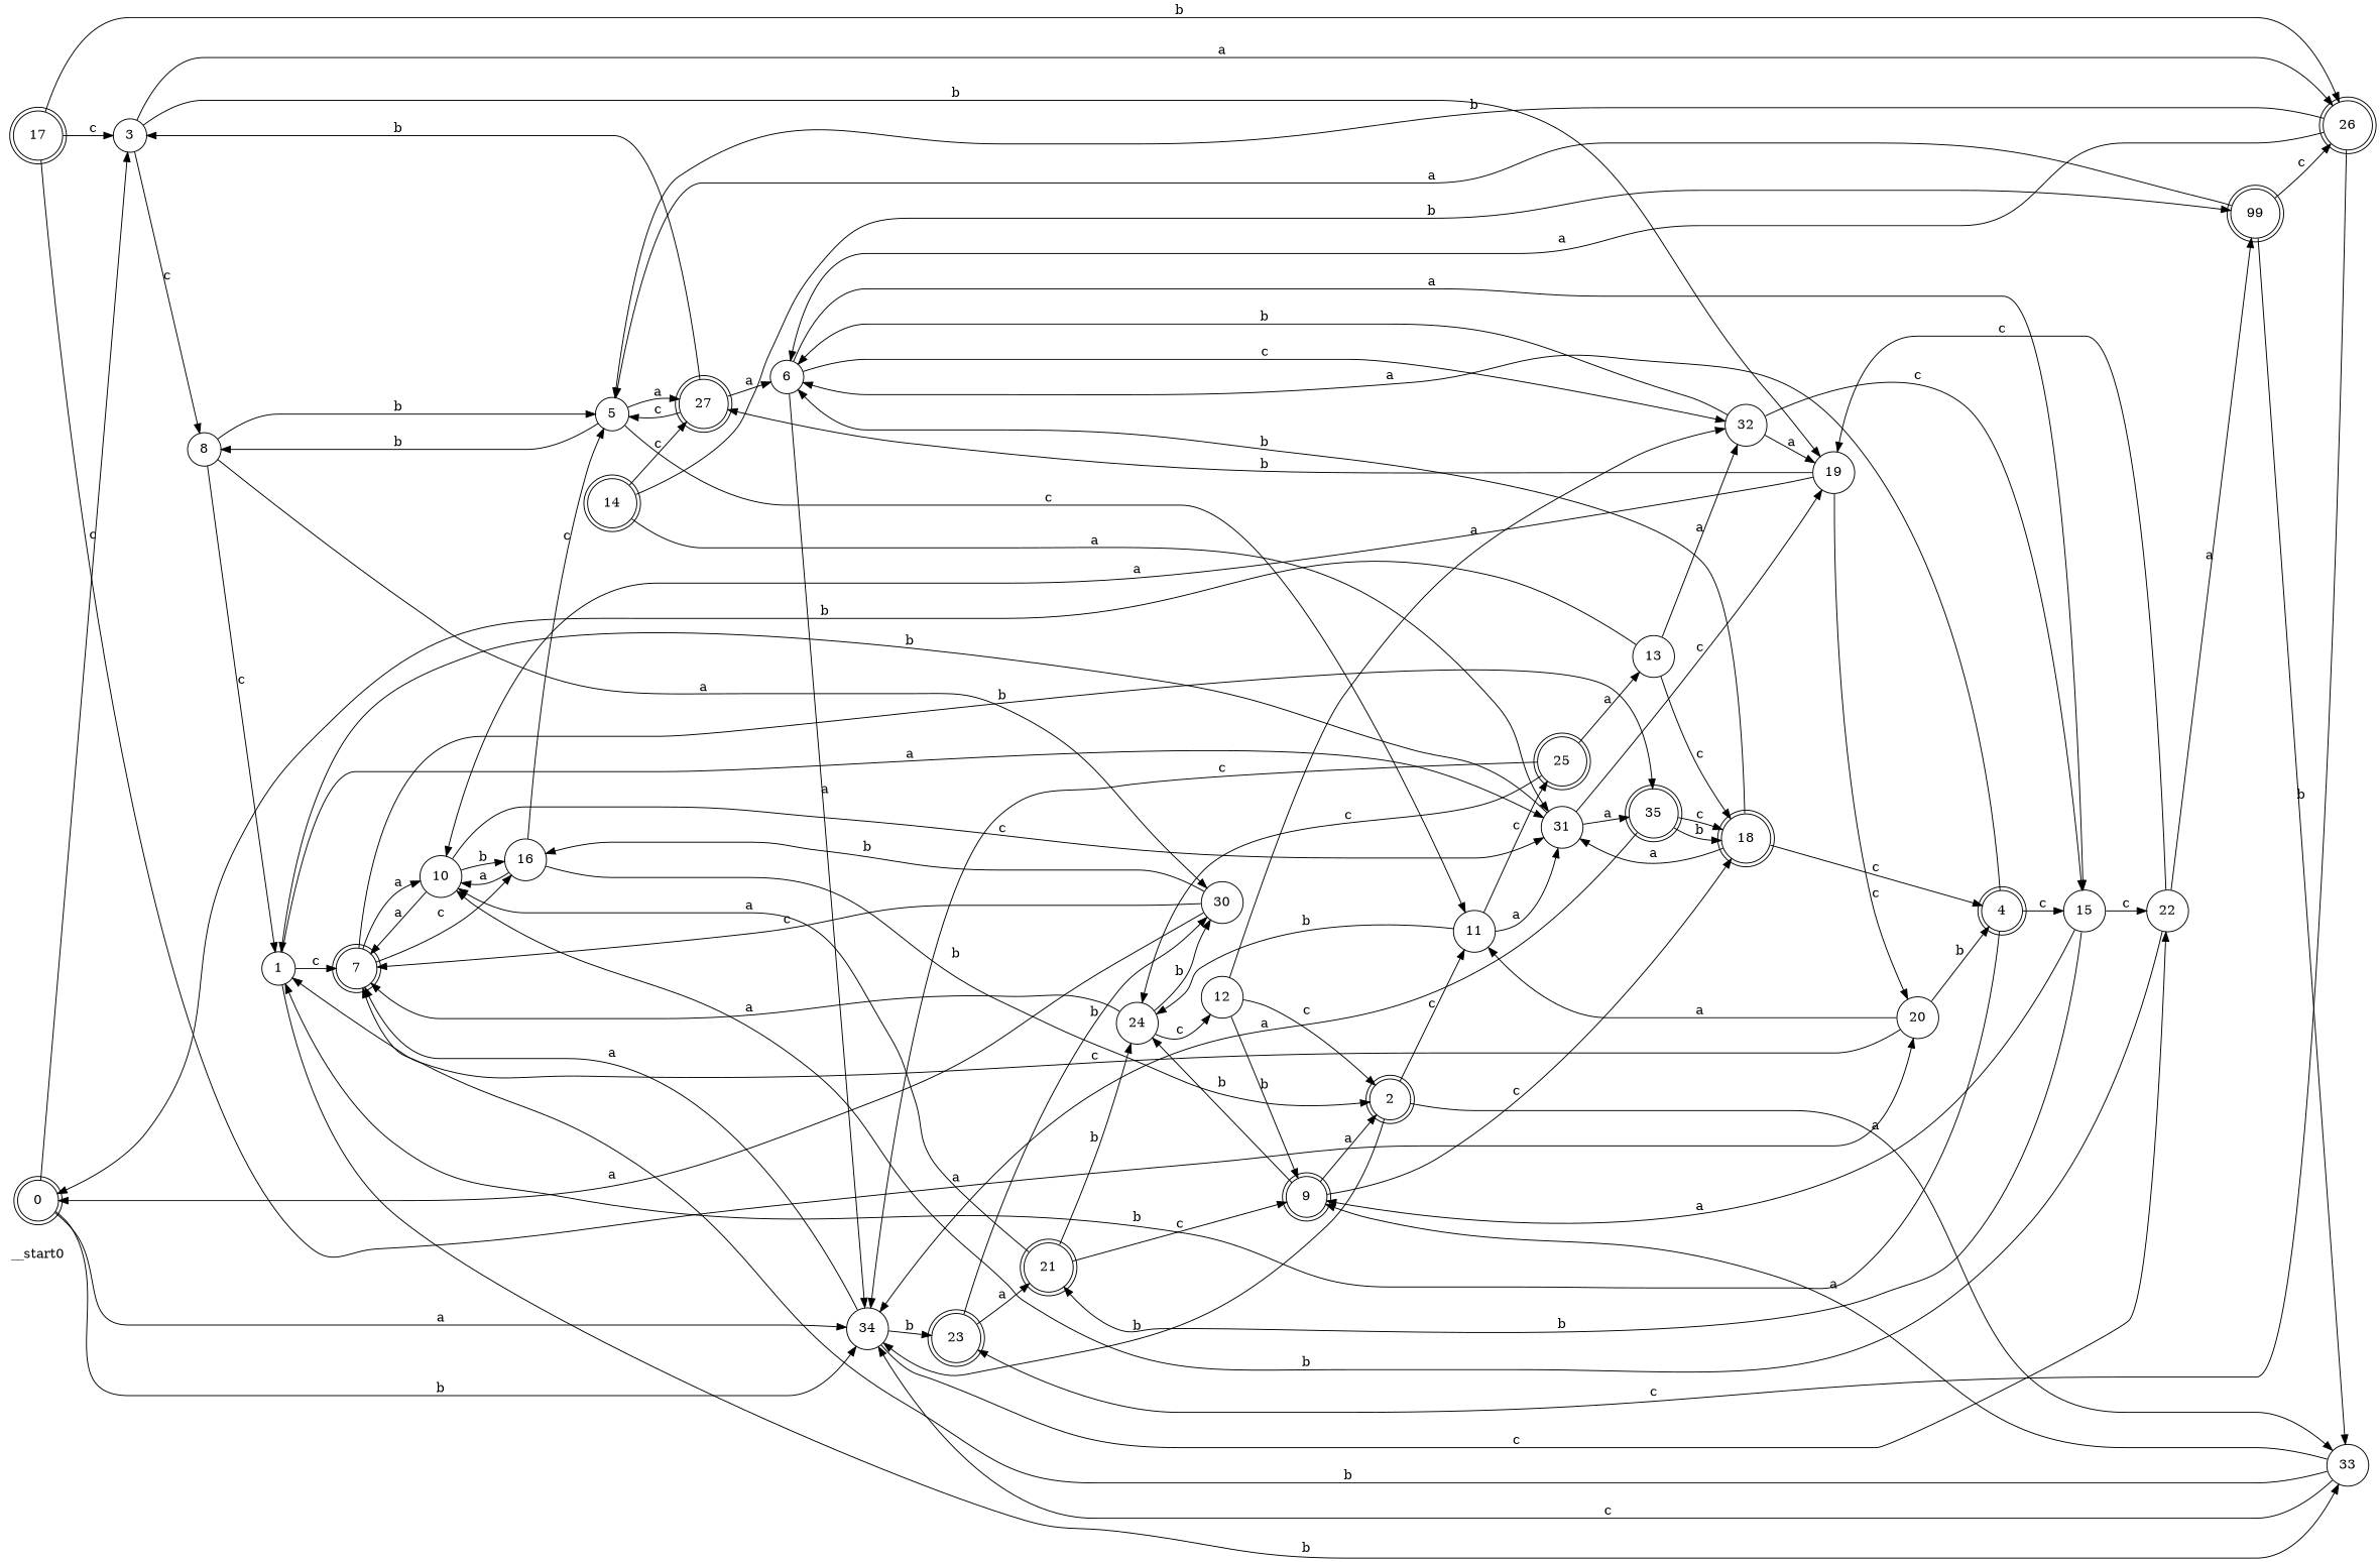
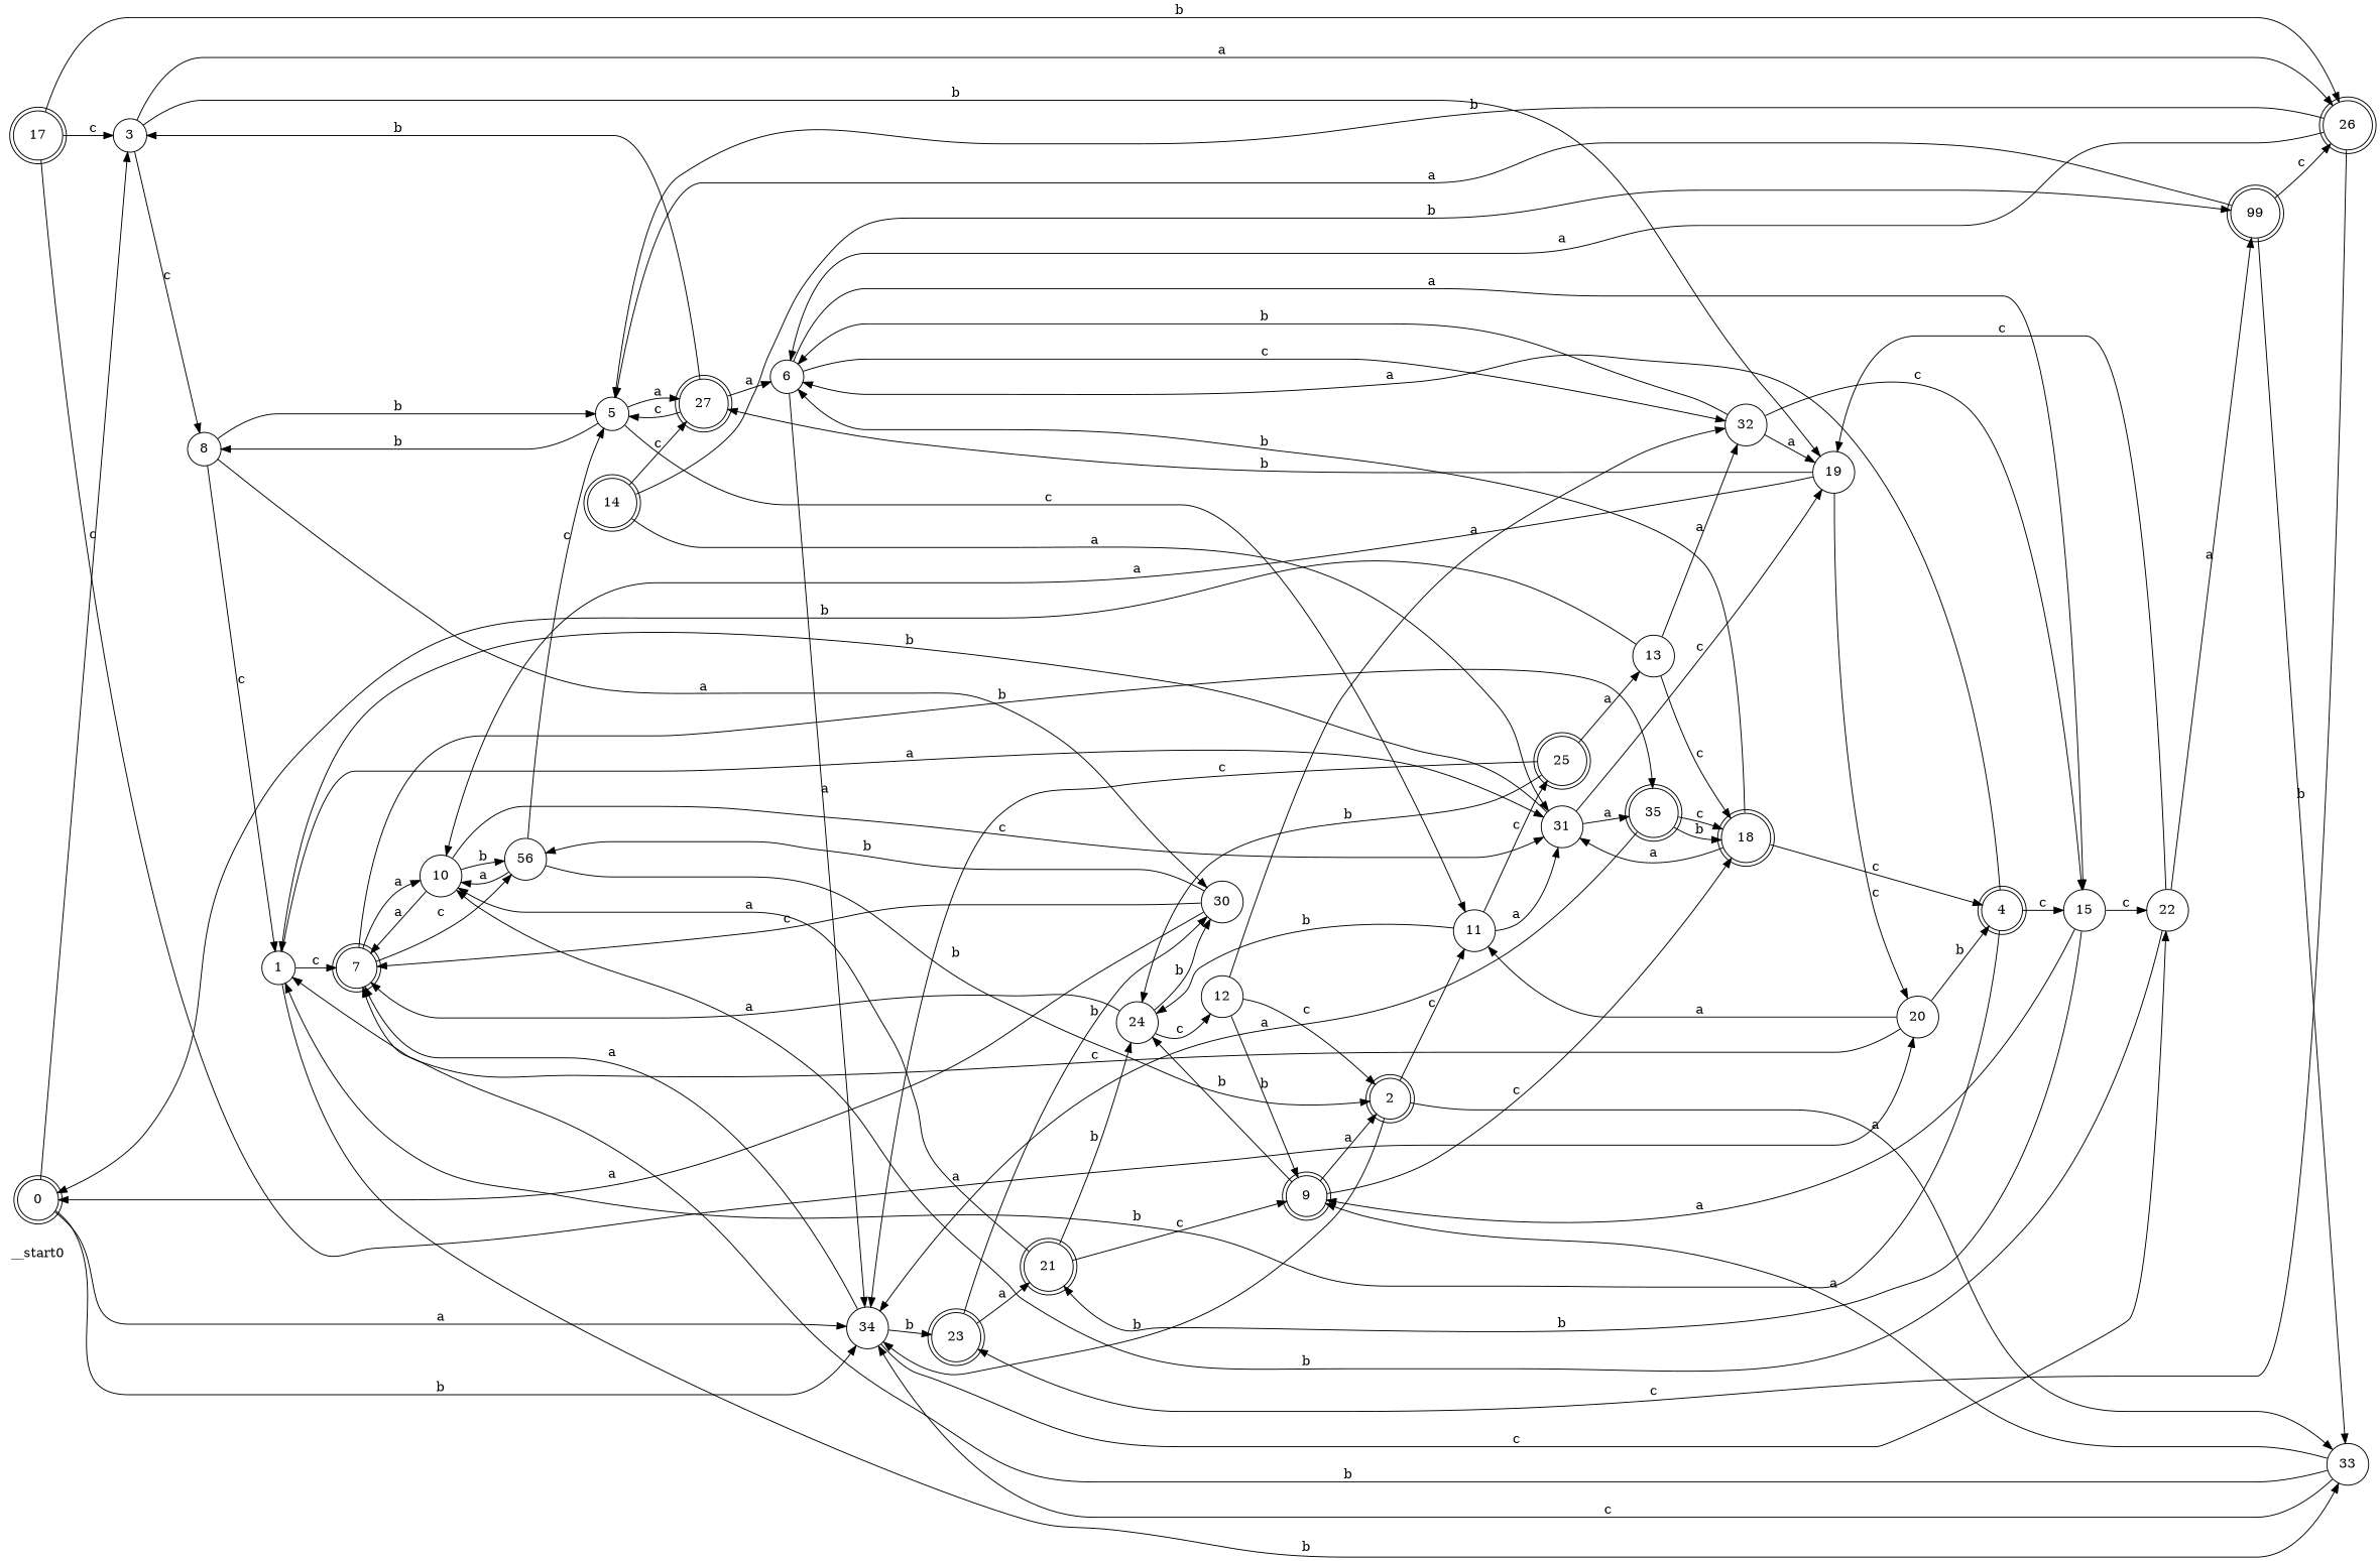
  digraph {
    rankdir=LR
    node [shape=circle color=black fillcolor=white style=filled]
    __start0 [shape=none color="" fillcolor="" style=""]
    n2 [label=0 shape=doublecircle style="rounded,filled"]
    n3 [label=3]
    n4 [label=34]
    n5 [label=8]
    n6 [label=19]
    n7 [label=26 shape=doublecircle style="rounded,filled"]
    n8 [label=7 shape=doublecircle style="rounded,filled"]
    n9 [label=22]
    n10 [label=23 shape=doublecircle style="rounded,filled"]
    n11 [label=1]
    n12 [label=31]
    n13 [label=33]
    n14 [label=10]
-   n15 [label=16]
+   n15 [label=56]
    n16 [label=35 shape=doublecircle style="rounded,filled"]
    n17 [label=9 shape=doublecircle style="rounded,filled"]
    n18 [label=2 shape=doublecircle style="rounded,filled"]
    n19 [label=11]
    n20 [label=24]
    n21 [label=25 shape=doublecircle style="rounded,filled"]
    n22 [label=5]
    n23 [label=30]
    n24 [label=27 shape=doublecircle style="rounded,filled"]
    n25 [label=20]
    n26 [label=6]
    n27 [label=4 shape=doublecircle style="rounded,filled"]
    n28 [label=15]
    n29 [label=32]
    n30 [label=21 shape=doublecircle style="rounded,filled"]
    n31 [label=18 shape=doublecircle style="rounded,filled"]
    n32 [label=12]
    n33 [label=13]
    n34 [label=14 shape=doublecircle style="rounded,filled"]
    n35 [label=99 shape=doublecircle style="rounded,filled"]
    n36 [label=17 shape=doublecircle style="rounded,filled"]
    n2 -> n3 [label=c]
    n2 -> n4 [label=a]
    n2 -> n4 [label=b]
    n3 -> n5 [label=c]
    n3 -> n6 [label=b]
    n3 -> n7 [label=a]
    n4 -> n8 [label=a]
    n4 -> n9 [label=c]
    n4 -> n10 [label=b]
    n5 -> n11 [label=c]
    n5 -> n22 [label=b]
    n5 -> n23 [label=a]
    n6 -> n14 [label=a]
    n6 -> n24 [label=b]
    n6 -> n25 [label=c]
    n7 -> n10 [label=c]
    n7 -> n22 [label=b]
    n7 -> n26 [label=a]
    n8 -> n14 [label=a]
    n8 -> n15 [label=c]
    n8 -> n16 [label=b]
    n9 -> n6 [label=c]
    n9 -> n14 [label=b]
    n9 -> n35 [label=a]
    n10 -> n23 [label=b]
    n10 -> n30 [label=a]
    n11 -> n8 [label=c]
    n11 -> n12 [label=a]
    n11 -> n13 [label=b]
    n12 -> n6 [label=c]
    n12 -> n11 [label=b]
    n12 -> n16 [label=a]
    n13 -> n4 [label=c]
    n13 -> n8 [label=b]
    n13 -> n17 [label=a]
    n14 -> n8 [label=a]
    n14 -> n12 [label=c]
    n14 -> n15 [label=b]
    n15 -> n14 [label=a]
    n15 -> n18 [label=b]
    n15 -> n22 [label=c]
    n16 -> n4 [label=a]
    n16 -> n31 [label=b]
    n16 -> n31 [label=c]
    n17 -> n18 [label=a]
    n17 -> n20 [label=b]
    n17 -> n31 [label=c]
    n18 -> n4 [label=b]
    n18 -> n13 [label=a]
    n18 -> n19 [label=c]
    n19 -> n12 [label=a]
    n19 -> n20 [label=b]
    n19 -> n21 [label=c]
    n20 -> n8 [label=a]
    n20 -> n23 [label=b]
    n20 -> n32 [label=c]
    n21 -> n4 [label=c]
-   n21 -> n20 [label=c]
+   n21 -> n20 [label=b]
    n21 -> n33 [label=a]
    n22 -> n5 [label=b]
    n22 -> n19 [label=c]
    n22 -> n24 [label=a]
    n23 -> n2 [label=a]
    n23 -> n8 [label=c]
    n23 -> n15 [label=b]
    n24 -> n3 [label=b]
    n24 -> n22 [label=c]
    n24 -> n26 [label=a]
    n25 -> n11 [label=c]
    n25 -> n19 [label=a]
    n25 -> n27 [label=b]
    n26 -> n4 [label=a]
    n26 -> n28 [label=a]
    n26 -> n29 [label=c]
    n27 -> n11 [label=b]
    n27 -> n26 [label=a]
    n27 -> n28 [label=c]
    n28 -> n9 [label=c]
    n28 -> n17 [label=a]
    n28 -> n30 [label=b]
    n29 -> n6 [label=a]
    n29 -> n26 [label=b]
    n29 -> n28 [label=c]
    n30 -> n14 [label=a]
    n30 -> n17 [label=c]
    n30 -> n20 [label=b]
    n31 -> n12 [label=a]
    n31 -> n26 [label=b]
    n31 -> n27 [label=c]
    n32 -> n17 [label=b]
    n32 -> n18 [label=c]
    n32 -> n29 [label=a]
    n33 -> n2 [label=b]
    n33 -> n29 [label=a]
    n33 -> n31 [label=c]
    n34 -> n12 [label=a]
    n34 -> n24 [label=c]
    n34 -> n35 [label=b]
    n35 -> n7 [label=c]
    n35 -> n13 [label=b]
    n35 -> n22 [label=a]
    n36 -> n3 [label=c]
    n36 -> n7 [label=b]
    n36 -> n25 [label=a]
  }
